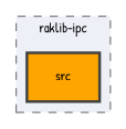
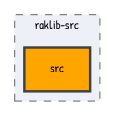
  digraph {
    compound=true
    fontname="Patrick Hand"
    n1 [color=grey25 fillcolor=orange fontname="Patrick Hand" fontsize=10 label=src shape=box style="filled,bold,"]
    subgraph cluster_1 {
      bgcolor="#edf0f7"
      fontsize=10
-     label="raklib-ipc"
+     label="raklib-src"
      pencolor=grey50
      style="filled,dashed,"
      n1
    }
  }
